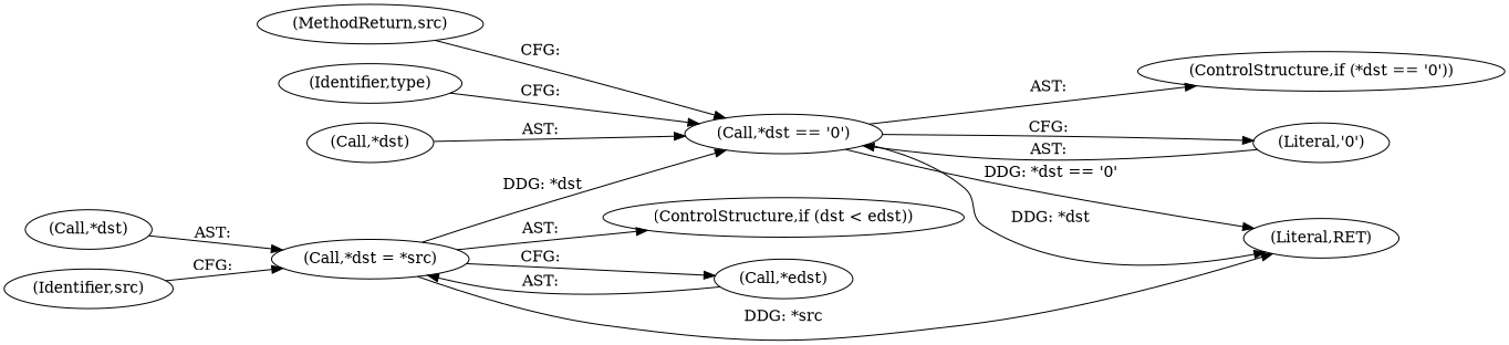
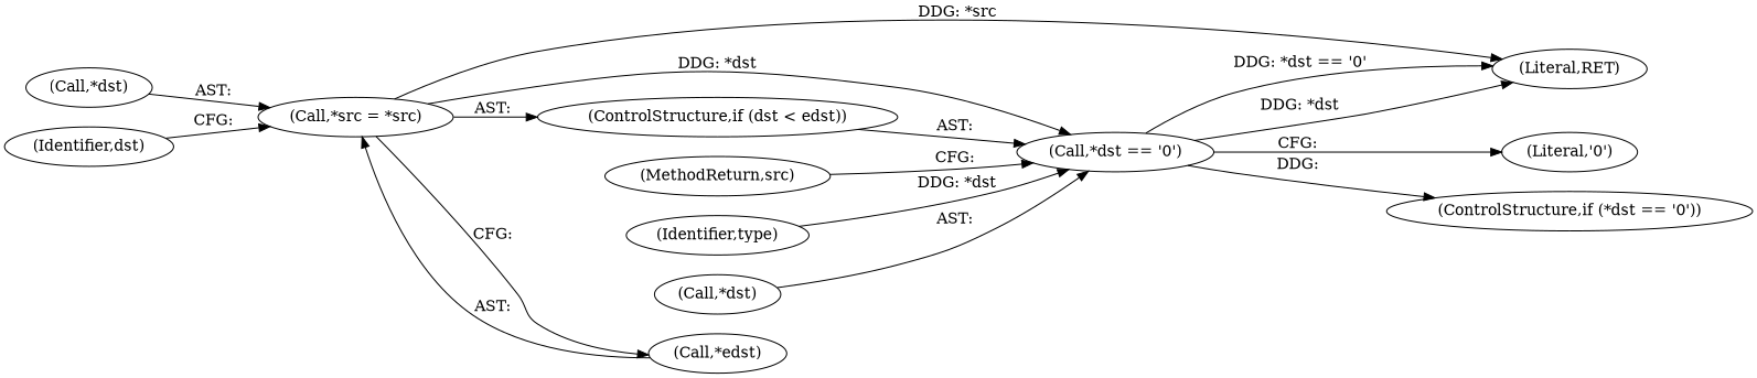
  digraph {
    fontname="DejaVu Serif"
    rankdir=LR
    node [fontname="DejaVu Serif"]
    edge [fontname="DejaVu Serif"]
-   n1 [label="(Call,*dst = *src)"]
+   n1 [label="(Call,*src = *src)"]
    n2 [label="(Call,*dst == '\0')"]
    n3 [label="(Literal,RET)"]
    n4 [label="(ControlStructure,if (dst < edst))"]
    n5 [label="(Call,*edst)"]
    n6 [label="(Literal,'\0')"]
    n7 [label="(ControlStructure,if (*dst == '\0'))"]
    n8 [label="(MethodReturn,src)"]
    n9 [label="(Call,*dst)"]
-   n10 [label="(Identifier,src)"]
+   n10 [label="(Identifier,dst)"]
    n11 [label="(Identifier,type)"]
    n12 [label="(Call,*dst)"]
    n1 -> n2 [label="DDG: *dst"]
    n1 -> n3 [label="DDG: *src"]
    n1 -> n4 [label="AST: "]
    n1 -> n5 [label="CFG: "]
    n2 -> n3 [label="DDG: *dst == '\0'"]
    n2 -> n3 [label="DDG: *dst"]
    n2 -> n6 [label="CFG: "]
-   n2 -> n7 [label="AST: "]
+   n2 -> n7 [label="DDG: "]
    n5 -> n1 [label="AST: "]
-   n6 -> n2 [label="AST: "]
+   n4 -> n2 [label="AST: "]
    n8 -> n2 [label="CFG: "]
    n9 -> n1 [label="AST: "]
    n10 -> n1 [label="CFG: "]
-   n11 -> n2 [label="CFG: "]
+   n11 -> n2 [label="DDG: *dst"]
    n12 -> n2 [label="AST: "]
  }
